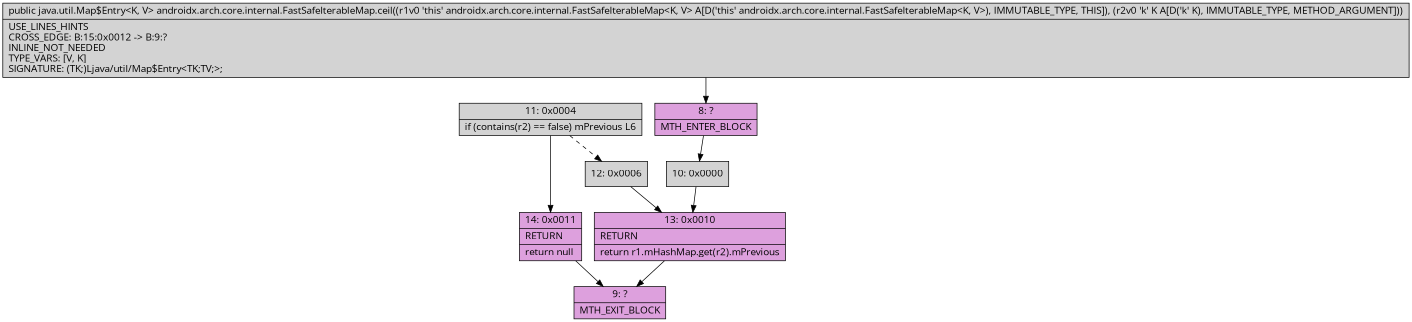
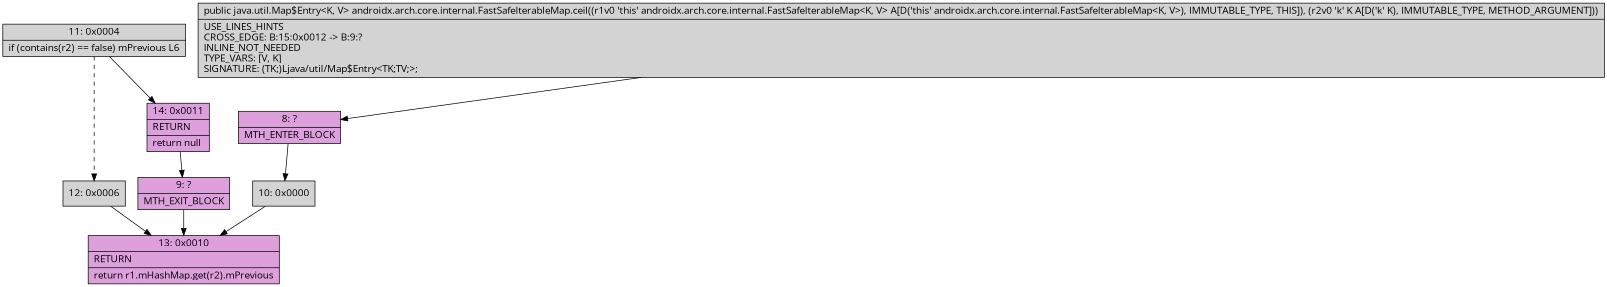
  digraph {
    fontname="Open Sans"
    node [fillcolor=plum fontname="Open Sans" shape=record style=filled]
    edge [fontname="Open Sans"]
    n1 [label="{8\:\ ?|MTH_ENTER_BLOCK\l}"]
    n2 [fillcolor=lightgrey label="{10\:\ 0x0000}"]
    n3 [label="{13\:\ 0x0010|RETURN\l|return r1.mHashMap.get(r2).mPrevious\l}"]
    n4 [fillcolor=lightgrey label="{11\:\ 0x0004|if (contains(r2) == false) mPrevious L6\l}"]
    n5 [fillcolor=lightgrey label="{12\:\ 0x0006}"]
    n6 [label="{14\:\ 0x0011|RETURN\l|return null\l}"]
    n7 [label="{9\:\ ?|MTH_EXIT_BLOCK\l}"]
    n8 [fillcolor=lightgrey label="{public java.util.Map$Entry\<K, V\> androidx.arch.core.internal.FastSafeIterableMap.ceil((r1v0 'this' androidx.arch.core.internal.FastSafeIterableMap\<K, V\> A[D('this' androidx.arch.core.internal.FastSafeIterableMap\<K, V\>), IMMUTABLE_TYPE, THIS]), (r2v0 'k' K A[D('k' K), IMMUTABLE_TYPE, METHOD_ARGUMENT]))  | USE_LINES_HINTS\lCROSS_EDGE: B:15:0x0012 \-\> B:9:?\lINLINE_NOT_NEEDED\lTYPE_VARS: [V, K]\lSIGNATURE: (TK;)Ljava\/util\/Map$Entry\<TK;TV;\>;\l}"]
    n1 -> n2
    n2 -> n3
-   n3 -> n7
+   n7 -> n3
    n4 -> n5 [style=dashed]
    n4 -> n6
    n5 -> n3
    n6 -> n7
    n8 -> n1
  }
